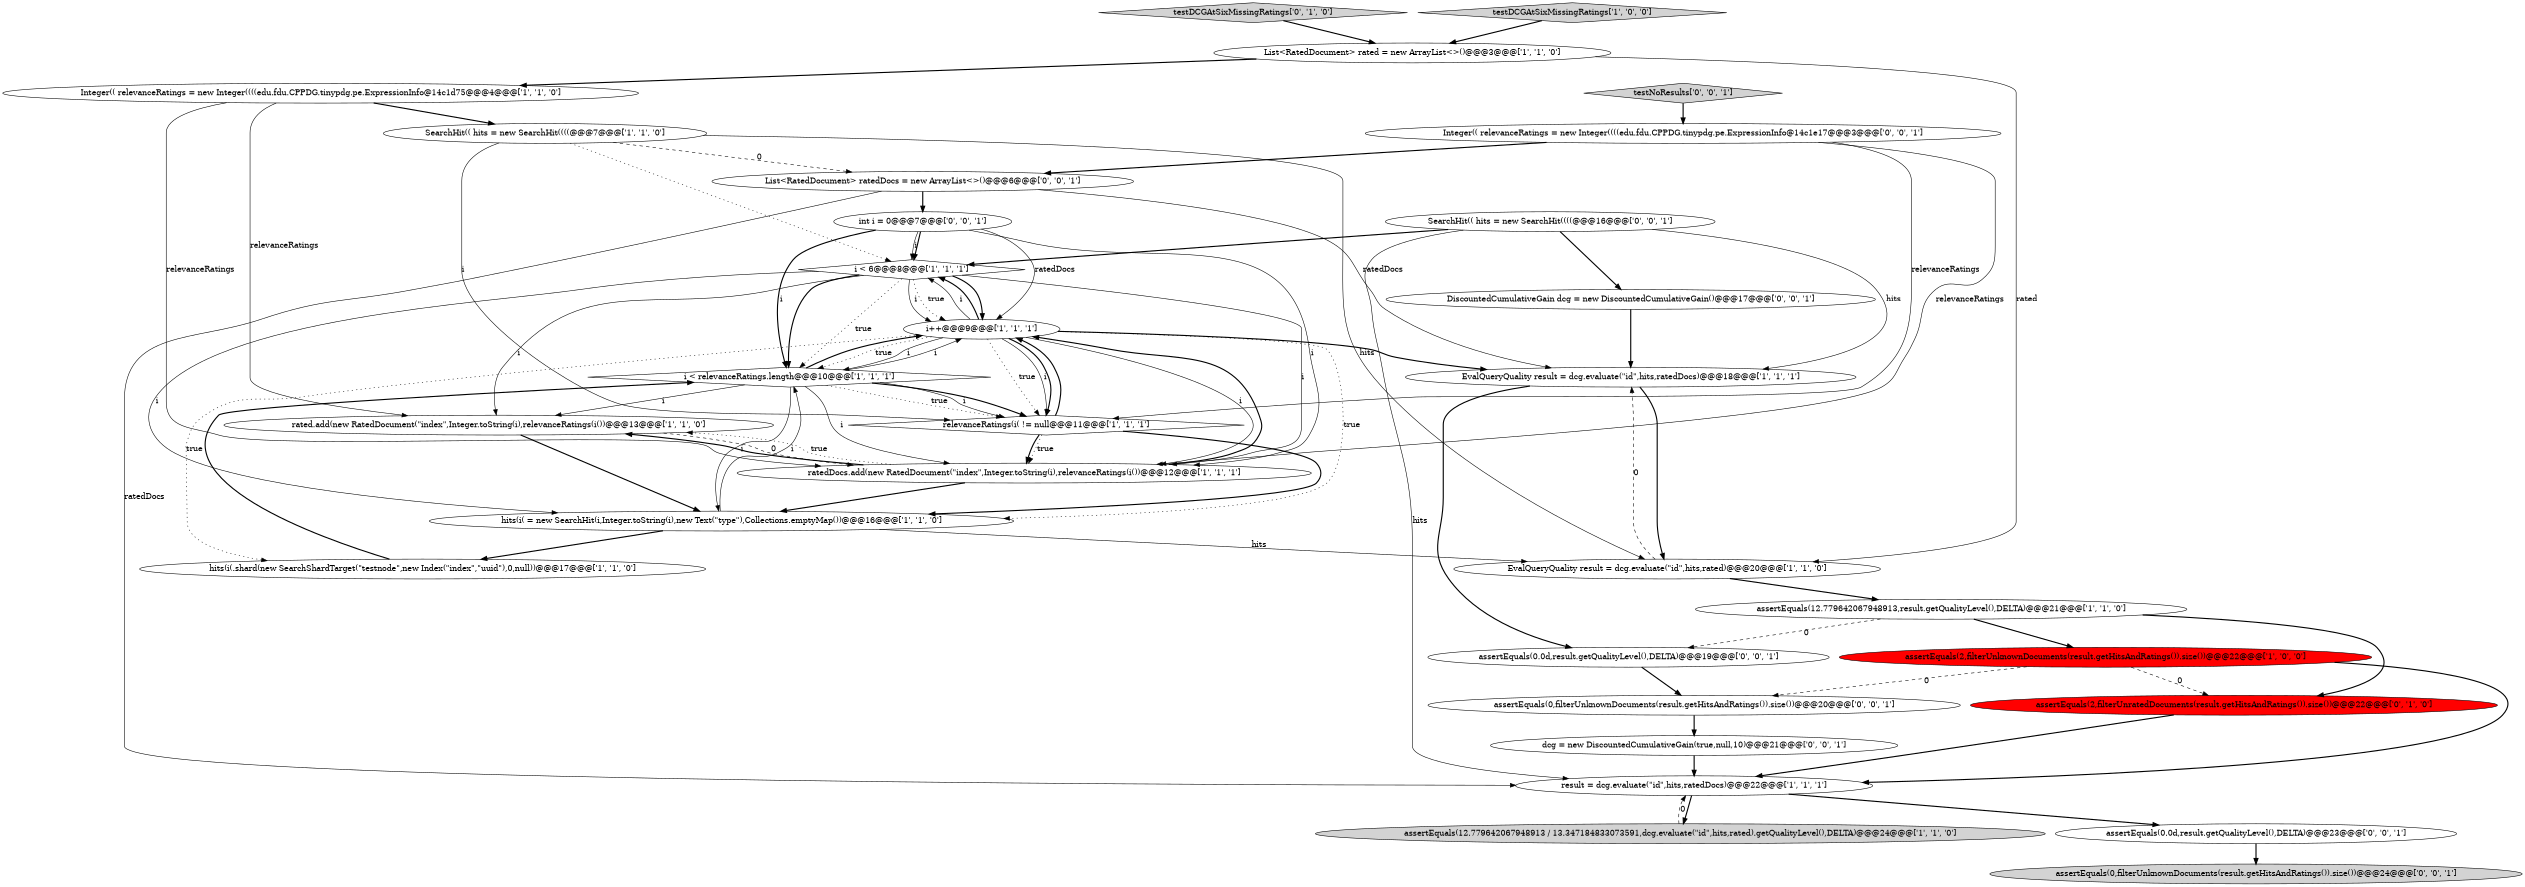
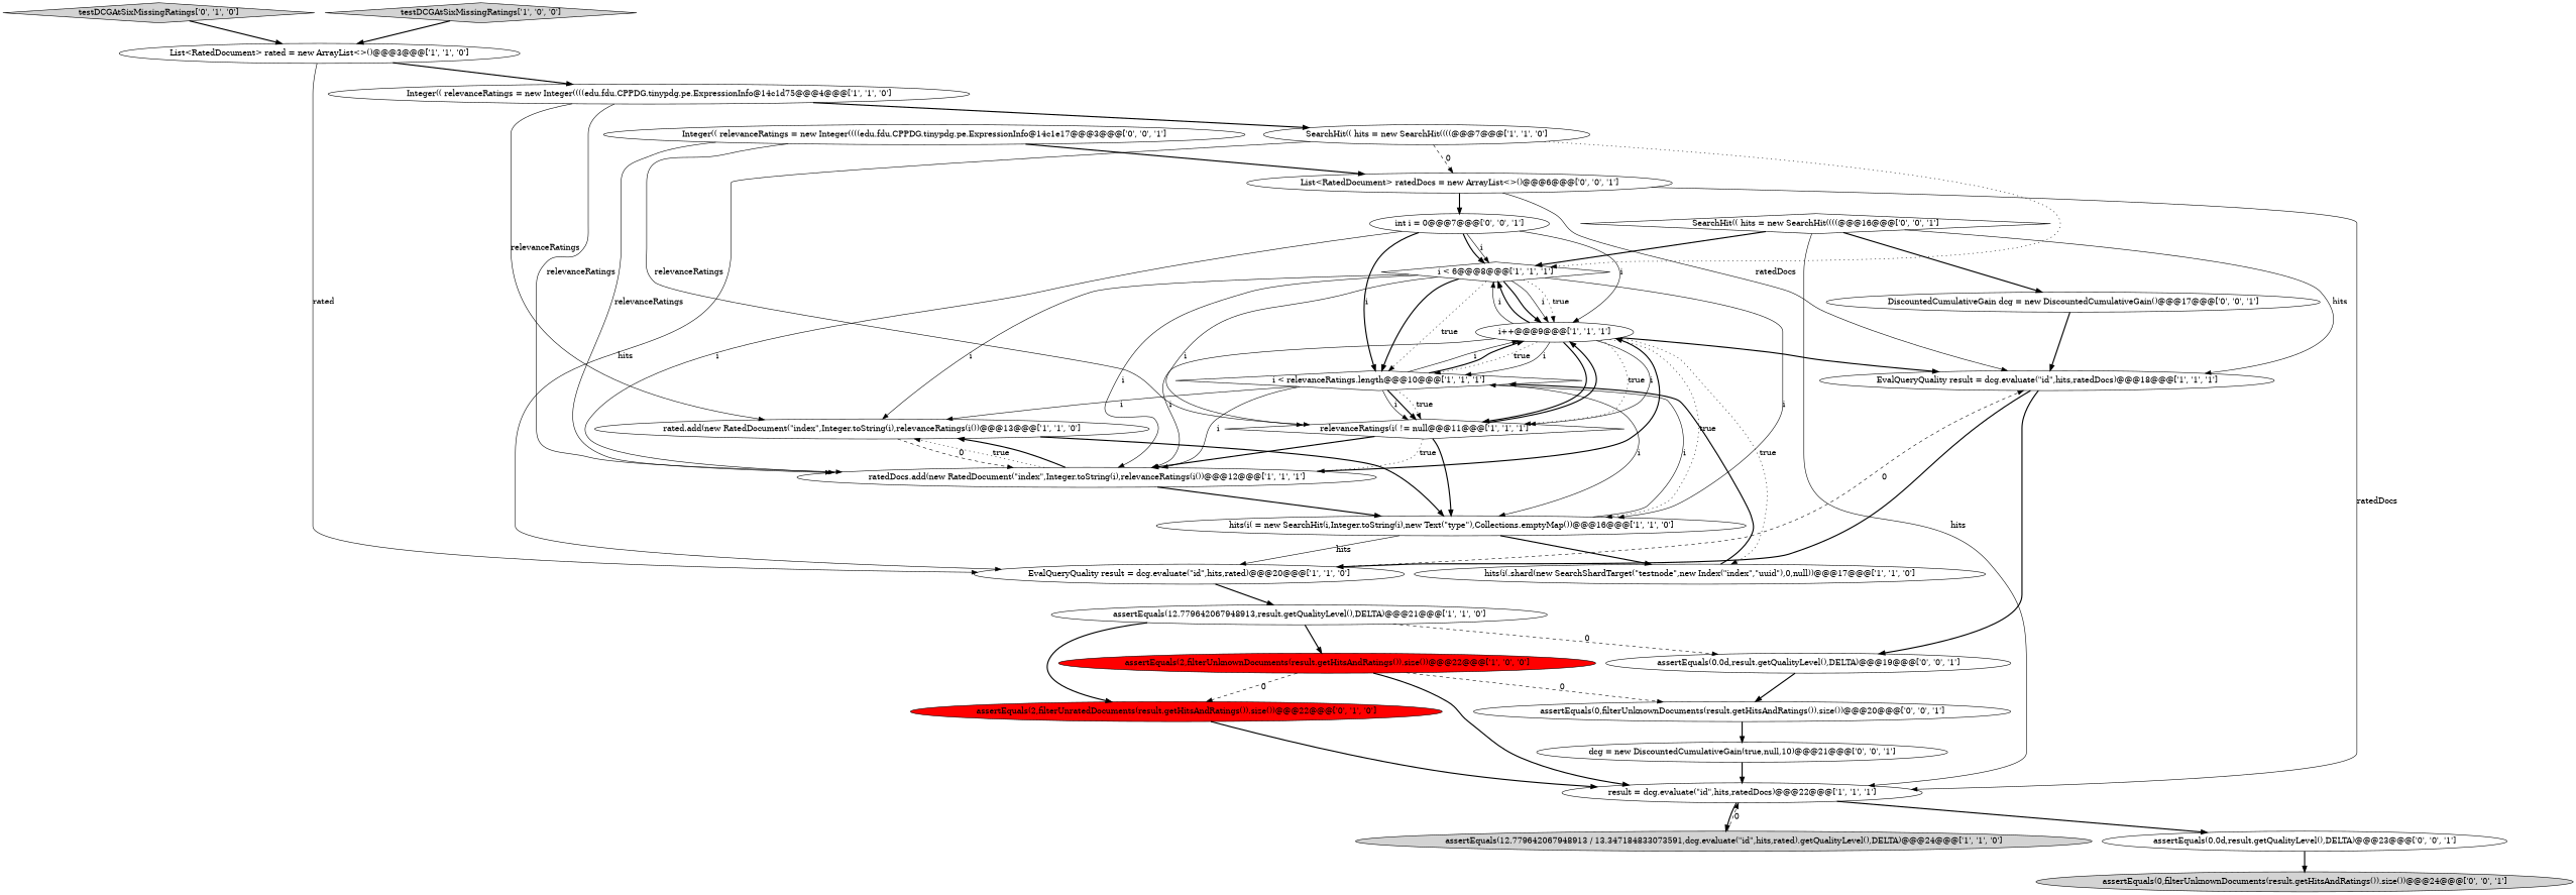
  digraph {
    node [fillcolor=white shape=ellipse style=filled]
    edge [style=bold]
-   n1 [label="SearchHit(( hits = new SearchHit((((@@@16@@@['0', '0', '1']"]
+   n1 [label="SearchHit(( hits = new SearchHit((((@@@16@@@['0', '0', '1']" shape=diamond]
    n2 [label="result = dcg.evaluate(\"id\",hits,ratedDocs)@@@22@@@['1', '1', '1']"]
    n3 [label="DiscountedCumulativeGain dcg = new DiscountedCumulativeGain()@@@17@@@['0', '0', '1']"]
    n4 [label="EvalQueryQuality result = dcg.evaluate(\"id\",hits,ratedDocs)@@@18@@@['1', '1', '1']"]
    n5 [label="i < 6@@@8@@@['1', '1', '1']" shape=diamond]
    n6 [fillcolor=lightgray label="assertEquals(12.779642067948913 / 13.347184833073591,dcg.evaluate(\"id\",hits,rated).getQualityLevel(),DELTA)@@@24@@@['1', '1', '0']"]
    n7 [label="assertEquals(0.0d,result.getQualityLevel(),DELTA)@@@23@@@['0', '0', '1']"]
    n8 [label="EvalQueryQuality result = dcg.evaluate(\"id\",hits,rated)@@@20@@@['1', '1', '0']"]
    n9 [label="assertEquals(0.0d,result.getQualityLevel(),DELTA)@@@19@@@['0', '0', '1']"]
    n10 [label="i++@@@9@@@['1', '1', '1']"]
    n11 [label="ratedDocs.add(new RatedDocument(\"index\",Integer.toString(i),relevanceRatings(i())@@@12@@@['1', '1', '1']"]
    n12 [label="relevanceRatings(i( != null@@@11@@@['1', '1', '1']" shape=diamond]
    n13 [label="hits(i( = new SearchHit(i,Integer.toString(i),new Text(\"type\"),Collections.emptyMap())@@@16@@@['1', '1', '0']"]
    n14 [label="hits(i(.shard(new SearchShardTarget(\"testnode\",new Index(\"index\",\"uuid\"),0,null))@@@17@@@['1', '1', '0']"]
    n15 [label="i < relevanceRatings.length@@@10@@@['1', '1', '1']" shape=diamond]
    n16 [label="rated.add(new RatedDocument(\"index\",Integer.toString(i),relevanceRatings(i())@@@13@@@['1', '1', '0']"]
    n17 [fillcolor=lightgray label="testDCGAtSixMissingRatings['0', '1', '0']" shape=diamond]
    n18 [label="List<RatedDocument> rated = new ArrayList<>()@@@3@@@['1', '1', '0']"]
    n19 [label="Integer(( relevanceRatings = new Integer((((edu.fdu.CPPDG.tinypdg.pe.ExpressionInfo@14c1d75@@@4@@@['1', '1', '0']"]
    n20 [fillcolor=lightgray label="assertEquals(0,filterUnknownDocuments(result.getHitsAndRatings()).size())@@@24@@@['0', '0', '1']"]
    n21 [label="assertEquals(12.779642067948913,result.getQualityLevel(),DELTA)@@@21@@@['1', '1', '0']"]
    n22 [label="List<RatedDocument> ratedDocs = new ArrayList<>()@@@6@@@['0', '0', '1']"]
    n23 [label="int i = 0@@@7@@@['0', '0', '1']"]
    n24 [label="SearchHit(( hits = new SearchHit((((@@@7@@@['1', '1', '0']"]
    n25 [label="assertEquals(0,filterUnknownDocuments(result.getHitsAndRatings()).size())@@@20@@@['0', '0', '1']"]
-   n26 [fillcolor=lightgray label="testNoResults['0', '0', '1']" shape=diamond]
    n27 [label="Integer(( relevanceRatings = new Integer((((edu.fdu.CPPDG.tinypdg.pe.ExpressionInfo@14c1e17@@@3@@@['0', '0', '1']"]
    n28 [label="dcg = new DiscountedCumulativeGain(true,null,10)@@@21@@@['0', '0', '1']"]
    n29 [fillcolor=lightgray label="testDCGAtSixMissingRatings['1', '0', '0']" shape=diamond]
    n30 [fillcolor=red label="assertEquals(2,filterUnratedDocuments(result.getHitsAndRatings()).size())@@@22@@@['0', '1', '0']"]
    n31 [fillcolor=red label="assertEquals(2,filterUnknownDocuments(result.getHitsAndRatings()).size())@@@22@@@['1', '0', '0']"]
    n1 -> n2 [label=hits style=solid]
    n1 -> n3
    n1 -> n4 [label=hits style=solid]
    n1 -> n5
    n2 -> n6
    n2 -> n7
    n3 -> n4
    n4 -> n8
    n4 -> n9
    n5 -> n10
    n5 -> n10 [label=i style=solid]
    n5 -> n10 [label=true style=dotted]
    n5 -> n11 [label=i style=solid]
-   n24 -> n12 [label=i style=solid]
+   n5 -> n12 [label=i style=solid]
    n5 -> n13 [label=i style=solid]
    n5 -> n15
    n5 -> n15 [label=true style=dotted]
    n5 -> n16 [label=i style=solid]
    n6 -> n2 [label=0 style=dashed]
    n7 -> n20
    n8 -> n4 [label=0 style=dashed]
    n8 -> n21
    n9 -> n25
    n10 -> n4
    n10 -> n5 [label=i style=solid]
    n10 -> n5
    n10 -> n11 [label=i style=solid]
    n10 -> n12 [label=true style=dotted]
    n10 -> n12 [label=i style=solid]
    n10 -> n12
    n10 -> n13 [label=true style=dotted]
    n10 -> n14 [label=true style=dotted]
    n10 -> n15 [label=true style=dotted]
    n10 -> n15 [label=i style=solid]
    n11 -> n10
    n11 -> n13
    n11 -> n16 [label=true style=dotted]
    n11 -> n16
    n12 -> n10
    n12 -> n11 [label=true style=dotted]
    n12 -> n11
    n12 -> n13
    n13 -> n8 [label=hits style=solid]
    n13 -> n14
    n13 -> n15 [label=i style=solid]
    n14 -> n15
    n15 -> n10 [label=i style=solid]
    n15 -> n10
    n15 -> n11 [label=i style=solid]
    n15 -> n12
    n15 -> n12 [label=true style=dotted]
    n15 -> n12 [label=i style=solid]
    n15 -> n13 [label=i style=solid]
    n15 -> n16 [label=i style=solid]
    n16 -> n11 [label=0 style=dashed]
    n16 -> n13
    n17 -> n18
    n18 -> n8 [label=rated style=solid]
    n18 -> n19
    n19 -> n11 [label=relevanceRatings style=solid]
    n19 -> n16 [label=relevanceRatings style=solid]
    n19 -> n24
    n21 -> n9 [label=0 style=dashed]
    n21 -> n30
    n21 -> n31
    n22 -> n2 [label=ratedDocs style=solid]
    n22 -> n4 [label=ratedDocs style=solid]
    n22 -> n23
    n23 -> n5 [label=i style=solid]
    n23 -> n5
-   n23 -> n10 [label=ratedDocs style=solid]
+   n23 -> n10 [label=i style=solid]
    n23 -> n11 [label=i style=solid]
    n23 -> n15 [label=i]
    n24 -> n5 [style=dotted]
    n24 -> n8 [label=hits style=solid]
    n24 -> n22 [label=0 style=dashed]
    n25 -> n28
-   n26 -> n27
    n27 -> n11 [label=relevanceRatings style=solid]
    n27 -> n12 [label=relevanceRatings style=solid]
    n27 -> n22
    n28 -> n2
    n29 -> n18
    n30 -> n2
    n31 -> n2
    n31 -> n25 [label=0 style=dashed]
    n31 -> n30 [label=0 style=dashed]
  }
